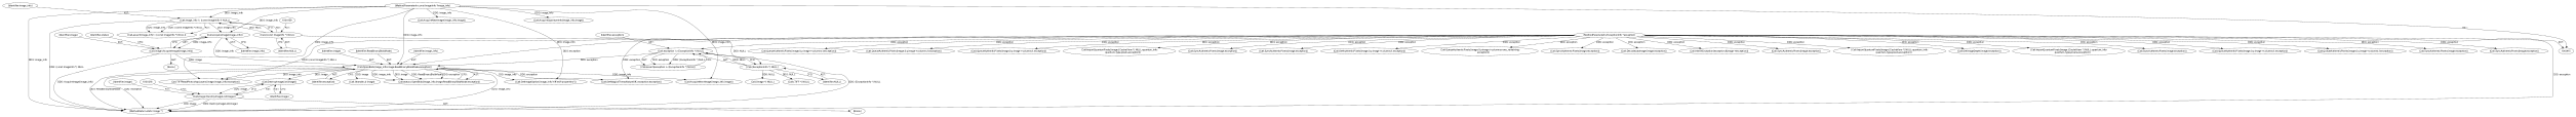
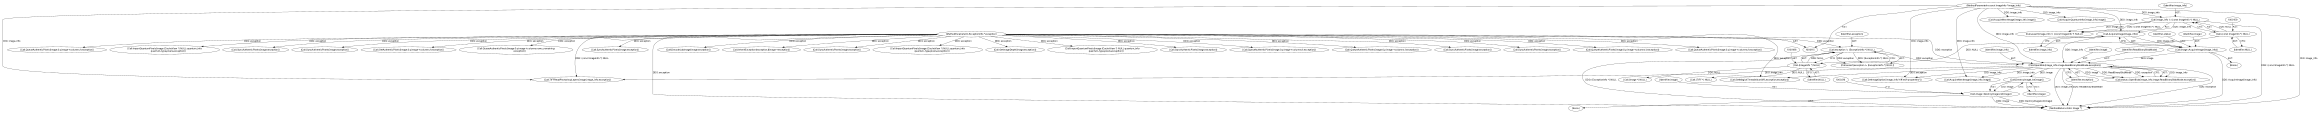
  digraph {
    fontname=Inter
    node [fontname=Inter]
    edge [fontname=Inter]
    n1 [label="(Call,DestroyImageList(image))"]
    n2 [label="(Call,image=DestroyImageList(image))"]
    n3 [label="(Identifier,image)"]
    n4 [label="(MethodReturn,static Image *)"]
    n5 [label="(Block,)"]
    n6 [label="(Call,OpenBlob(image_info,image,ReadBinaryBlobMode,exception))"]
    n7 [label="(Call,SetMagickThreadValue(tiff_exception,exception))"]
    n8 [label="(Call,GetImageOption(image_info,\"tiff:exif-properties\"))"]
    n9 [label="(Call,TIFFReadPhotoshopLayers(image,image_info,exception))"]
    n10 [label="(Identifier,exception)"]
-   n11 [label="(Call,(thandle_t) image)"]
    n12 [label="(Call,AcquireNextImage(image_info,image))"]
    n13 [label="(Call,status=OpenBlob(image_info,image,ReadBinaryBlobMode,exception))"]
    n14 [label="(Call,AcquireImage(image_info))"]
    n15 [label="(Call,image=AcquireImage(image_info))"]
    n16 [label="(Identifier,image_info)"]
    n17 [label="(Block,)"]
    n18 [label="(Call,image_info != (const ImageInfo *) NULL)"]
    n19 [label="(Call,(const ImageInfo *) NULL)"]
    n20 [label="(Call,assert(image_info != (const ImageInfo *) NULL))"]
-   n21 [label="(Call,(ExceptionInfo *) NULL)"]
+   n21 [label="(Call,(ImageInfo *) NULL)"]
    n22 [label="(Identifier,NULL)"]
    n23 [label="(MethodParameterIn,const ImageInfo *image_info)"]
    n24 [label="(Call,AcquireNextImage(image_info,image))"]
    n25 [label="(Call,AcquireQuantumInfo(image_info,image))"]
    1000115
    n27 [label="(Call,exception != (ExceptionInfo *) NULL)"]
    n28 [label="(Identifier,NULL)"]
    n29 [label="(Call,(Image *) NULL)"]
    n30 [label="(Call,(TIFF *) NULL)"]
    n31 [label="(Call,assert(exception != (ExceptionInfo *) NULL))"]
    n32 [label="(MethodParameterIn,ExceptionInfo *exception)"]
    n33 [label="(Call,DecodeLabImage(image,exception))"]
    n34 [label="(Call,InheritException(exception,&image->exception))"]
    n35 [label="(Call,SyncAuthenticPixels(image,exception))"]
    n36 [label="(Call,ImportQuantumPixels(image,(CacheView *) NULL,quantum_info,\n              quantum_type,pixels,exception))"]
    n37 [label="(Call,GetImageDepth(image,exception))"]
    n38 [label="(Call,ImportQuantumPixels(image,(CacheView *) NULL,quantum_info,\n            quantum_type,pixels,exception))"]
    n39 [label="(Call,SyncAuthenticPixels(image,exception))"]
    n40 [label="(Call,QueueAuthenticPixels(image,0,y,image->columns,1,exception))"]
    n41 [label="(Call,QueueAuthenticPixels(image,0,y,image->columns,1,exception))"]
    n42 [label="(Call,SyncAuthenticPixels(image,exception))"]
    n43 [label="(Call,SyncAuthenticPixels(image,exception))"]
    n44 [label="(Call,QueueAuthenticPixels(image,0,y,image->columns,1,exception))"]
    n45 [label="(Call,QueueAuthenticPixels(image,0,y,image->columns,1,exception))"]
    n46 [label="(Call,QueueAuthenticPixels(image,0,y,image->columns,1,exception))"]
    n47 [label="(Call,ImportQuantumPixels(image,(CacheView *) NULL,quantum_info,\n            quantum_type,pixels,exception))"]
    n48 [label="(Call,SyncAuthenticPixels(image,exception))"]
    n49 [label="(Call,SyncAuthenticPixels(image,exception))"]
    n50 [label="(Call,GetAuthenticPixels(image,0,y,image->columns,1,exception))"]
    n51 [label="(Call,QueueAuthenticPixels(image,0,y,image->columns,rows_remaining,\n            exception))"]
    n52 [label="(Call,SyncAuthenticPixels(image,exception))"]
    n53 [label="(Identifier,status)"]
    n54 [label="(Identifier,image)"]
    n55 [label="(Identifier,exception)"]
    n56 [label="(Identifier,ReadBinaryBlobMode)"]
    n57 [label="(Identifier,image_info)"]
    n58 [label="(Identifier,image)"]
    n59 [label="(Identifier,image_info)"]
    n60 [label="(Identifier,image)"]
    1000159
+   1000186
    1000216
    n1 -> n2 [label="AST: "]
    n1 -> n2 [label="DDG: image"]
    n1 -> n3 [label="CFG: "]
    n2 -> n1 [label="CFG: "]
    n2 -> n4 [label="DDG: DestroyImageList(image)"]
    n2 -> n4 [label="DDG: image"]
    n2 -> n5 [label="AST: "]
    n3 -> n1 [label="AST: "]
    n6 -> n1 [label="DDG: image"]
    n6 -> n4 [label="DDG: image_info"]
    n6 -> n4 [label="DDG: ReadBinaryBlobMode"]
    n6 -> n4 [label="DDG: exception"]
    n6 -> n7 [label="DDG: exception"]
    n6 -> n8 [label="DDG: image_info"]
    n6 -> n9 [label="DDG: image_info"]
    n6 -> n10 [label="CFG: "]
-   n6 -> n11 [label="DDG: image"]
    n6 -> n12 [label="DDG: image_info"]
    n6 -> n13 [label="AST: "]
    n6 -> n13 [label="DDG: image_info"]
    n6 -> n13 [label="DDG: image"]
    n6 -> n13 [label="DDG: ReadBinaryBlobMode"]
    n6 -> n13 [label="DDG: exception"]
    n10 -> n6 [label="AST: "]
    n13 -> n6 [label="CFG: "]
    n14 -> n6 [label="DDG: image_info"]
    n14 -> n15 [label="AST: "]
    n14 -> n15 [label="DDG: image_info"]
    n14 -> n16 [label="CFG: "]
    n15 -> n4 [label="DDG: AcquireImage(image_info)"]
    n15 -> n6 [label="DDG: image"]
    n15 -> n14 [label="CFG: "]
    n15 -> n17 [label="AST: "]
    n16 -> n14 [label="AST: "]
    n18 -> n4 [label="DDG: (const ImageInfo *) NULL"]
    n18 -> n14 [label="DDG: image_info"]
    n18 -> n19 [label="CFG: "]
    n18 -> n20 [label="AST: "]
    n18 -> n20 [label="DDG: image_info"]
    n18 -> n20 [label="DDG: (const ImageInfo *) NULL"]
    n19 -> n18 [label="AST: "]
    n19 -> n18 [label="DDG: NULL"]
    n19 -> n21 [label="DDG: NULL"]
    n19 -> n22 [label="CFG: "]
    n21 -> n27 [label="AST: "]
    n21 -> n27 [label="DDG: NULL"]
    n21 -> n28 [label="CFG: "]
    n21 -> n29 [label="DDG: NULL"]
    n21 -> n30 [label="DDG: NULL"]
    n22 -> n19 [label="AST: "]
    n23 -> n4 [label="DDG: image_info"]
    n23 -> n6 [label="DDG: image_info"]
    n23 -> n8 [label="DDG: image_info"]
    n23 -> n9 [label="DDG: image_info"]
    n23 -> n12 [label="DDG: image_info"]
    n23 -> n14 [label="DDG: image_info"]
    n23 -> n18 [label="DDG: image_info"]
    n23 -> n24 [label="DDG: image_info"]
    n23 -> n25 [label="DDG: image_info"]
    n23 -> 1000115 [label="AST: "]
    n27 -> n4 [label="DDG: (ExceptionInfo *) NULL"]
    n27 -> n6 [label="DDG: exception"]
    n27 -> n21 [label="CFG: "]
    n27 -> n31 [label="AST: "]
    n27 -> n31 [label="DDG: exception"]
    n27 -> n31 [label="DDG: (ExceptionInfo *) NULL"]
    n28 -> n21 [label="AST: "]
    n31 -> n27 [label="CFG: "]
    n32 -> n4 [label="DDG: exception"]
    n32 -> n6 [label="DDG: exception"]
    n32 -> n7 [label="DDG: exception"]
    n32 -> n9 [label="DDG: (const ImageInfo *) NULL"]
    n32 -> 1000115 [label="AST: "]
    n32 -> n27 [label="DDG: exception"]
    n32 -> n33 [label="DDG: exception"]
    n32 -> n34 [label="DDG: exception"]
    n32 -> n35 [label="DDG: exception"]
    n32 -> n36 [label="DDG: exception"]
    n32 -> n37 [label="DDG: exception"]
    n32 -> n38 [label="DDG: exception"]
    n32 -> n39 [label="DDG: exception"]
    n32 -> n40 [label="DDG: exception"]
    n32 -> n41 [label="DDG: exception"]
    n32 -> n42 [label="DDG: exception"]
    n32 -> n43 [label="DDG: exception"]
    n32 -> n44 [label="DDG: exception"]
    n32 -> n45 [label="DDG: exception"]
    n32 -> n46 [label="DDG: exception"]
    n32 -> n47 [label="DDG: exception"]
    n32 -> n48 [label="DDG: exception"]
    n32 -> n49 [label="DDG: exception"]
    n32 -> n50 [label="DDG: exception"]
    n32 -> n51 [label="DDG: exception"]
    n32 -> n52 [label="DDG: exception"]
    n53 -> n15 [label="CFG: "]
    n54 -> n6 [label="AST: "]
    n55 -> n27 [label="AST: "]
    n56 -> n6 [label="AST: "]
    n57 -> n18 [label="AST: "]
    n58 -> n2 [label="AST: "]
    n59 -> n6 [label="AST: "]
    n60 -> n15 [label="AST: "]
    1000159 -> n19 [label="AST: "]
+   1000186 -> n21 [label="AST: "]
    1000216 -> n2 [label="CFG: "]
  }
